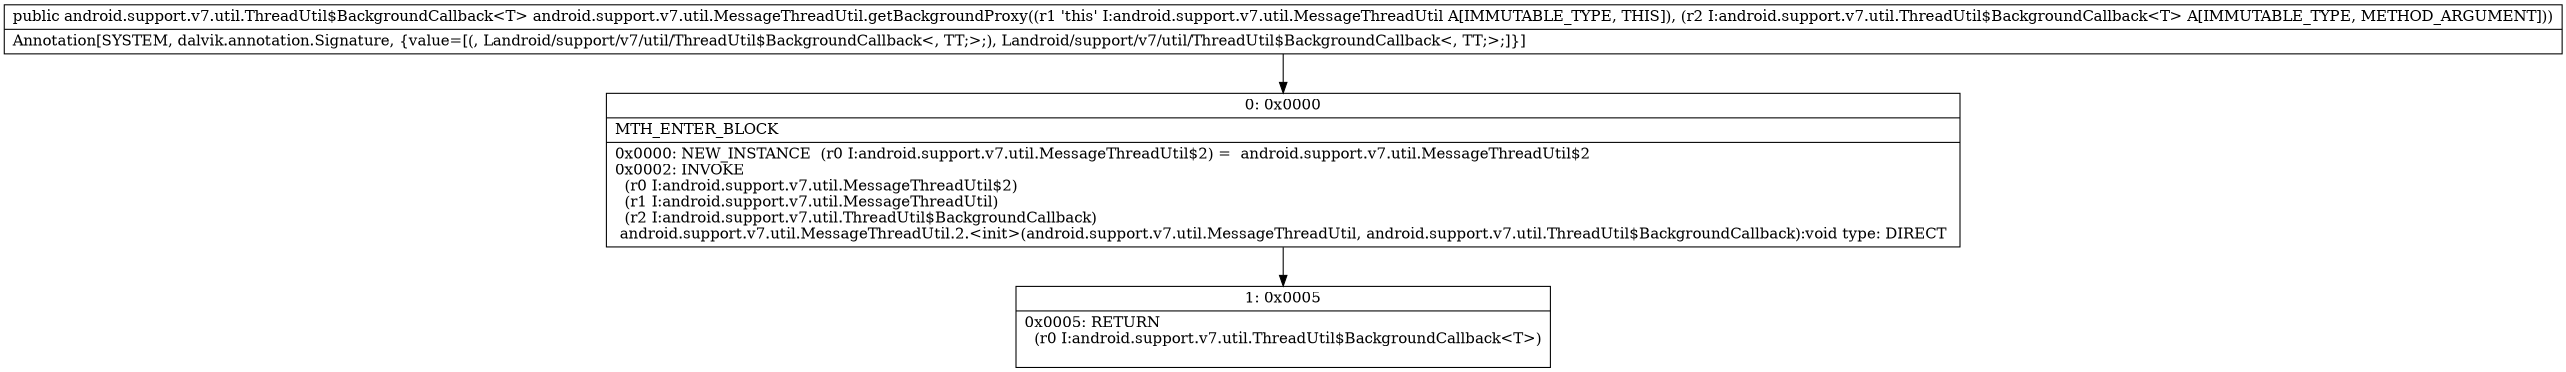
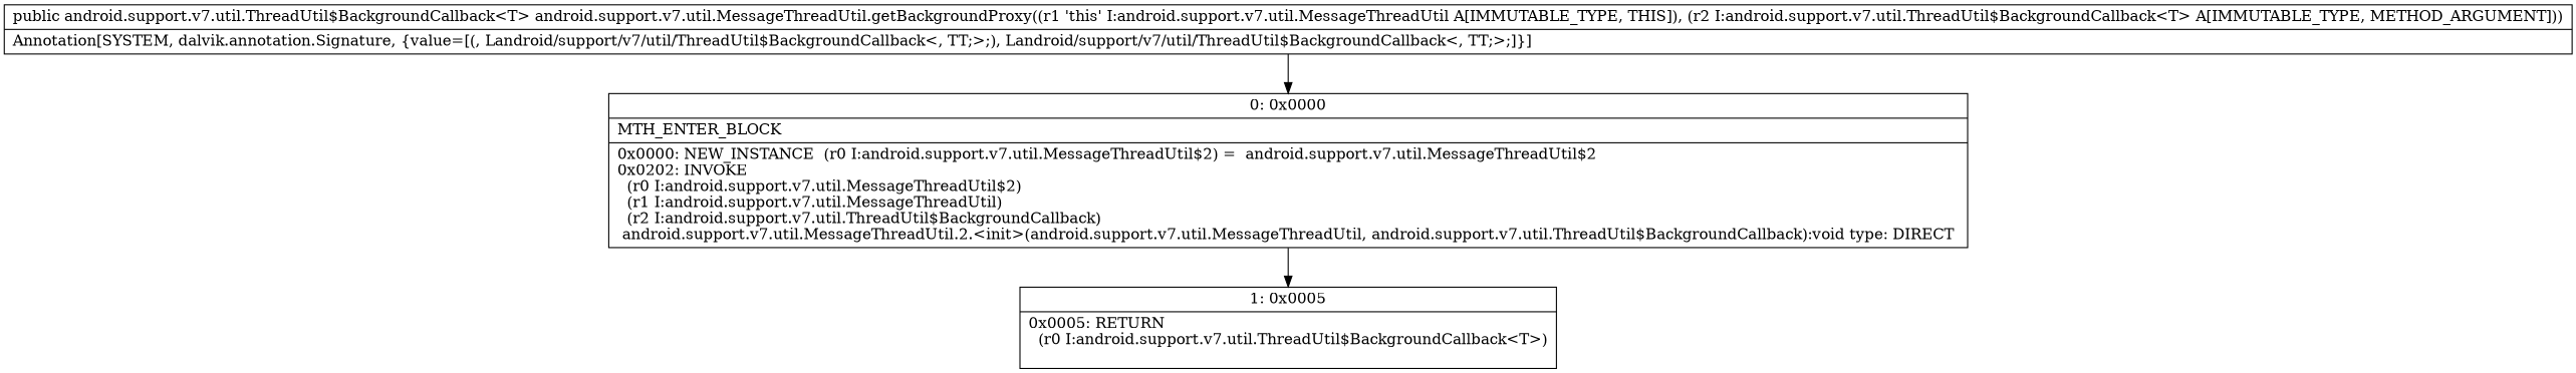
  digraph {
    node [shape=record]
-   n1 [label="{0\:\ 0x0000|MTH_ENTER_BLOCK\l|0x0000: NEW_INSTANCE  (r0 I:android.support.v7.util.MessageThreadUtil$2) =  android.support.v7.util.MessageThreadUtil$2 \l0x0002: INVOKE  \l  (r0 I:android.support.v7.util.MessageThreadUtil$2)\l  (r1 I:android.support.v7.util.MessageThreadUtil)\l  (r2 I:android.support.v7.util.ThreadUtil$BackgroundCallback)\l android.support.v7.util.MessageThreadUtil.2.\<init\>(android.support.v7.util.MessageThreadUtil, android.support.v7.util.ThreadUtil$BackgroundCallback):void type: DIRECT \l}"]
+   n1 [label="{0\:\ 0x0000|MTH_ENTER_BLOCK\l|0x0000: NEW_INSTANCE  (r0 I:android.support.v7.util.MessageThreadUtil$2) =  android.support.v7.util.MessageThreadUtil$2 \l0x0202: INVOKE  \l  (r0 I:android.support.v7.util.MessageThreadUtil$2)\l  (r1 I:android.support.v7.util.MessageThreadUtil)\l  (r2 I:android.support.v7.util.ThreadUtil$BackgroundCallback)\l android.support.v7.util.MessageThreadUtil.2.\<init\>(android.support.v7.util.MessageThreadUtil, android.support.v7.util.ThreadUtil$BackgroundCallback):void type: DIRECT \l}"]
    n2 [label="{1\:\ 0x0005|0x0005: RETURN  \l  (r0 I:android.support.v7.util.ThreadUtil$BackgroundCallback\<T\>)\l \l}"]
    n3 [label="{public android.support.v7.util.ThreadUtil$BackgroundCallback\<T\> android.support.v7.util.MessageThreadUtil.getBackgroundProxy((r1 'this' I:android.support.v7.util.MessageThreadUtil A[IMMUTABLE_TYPE, THIS]), (r2 I:android.support.v7.util.ThreadUtil$BackgroundCallback\<T\> A[IMMUTABLE_TYPE, METHOD_ARGUMENT]))  | Annotation[SYSTEM, dalvik.annotation.Signature, \{value=[(, Landroid\/support\/v7\/util\/ThreadUtil$BackgroundCallback\<, TT;\>;), Landroid\/support\/v7\/util\/ThreadUtil$BackgroundCallback\<, TT;\>;]\}]\l}"]
    n1 -> n2
    n3 -> n1
  }
